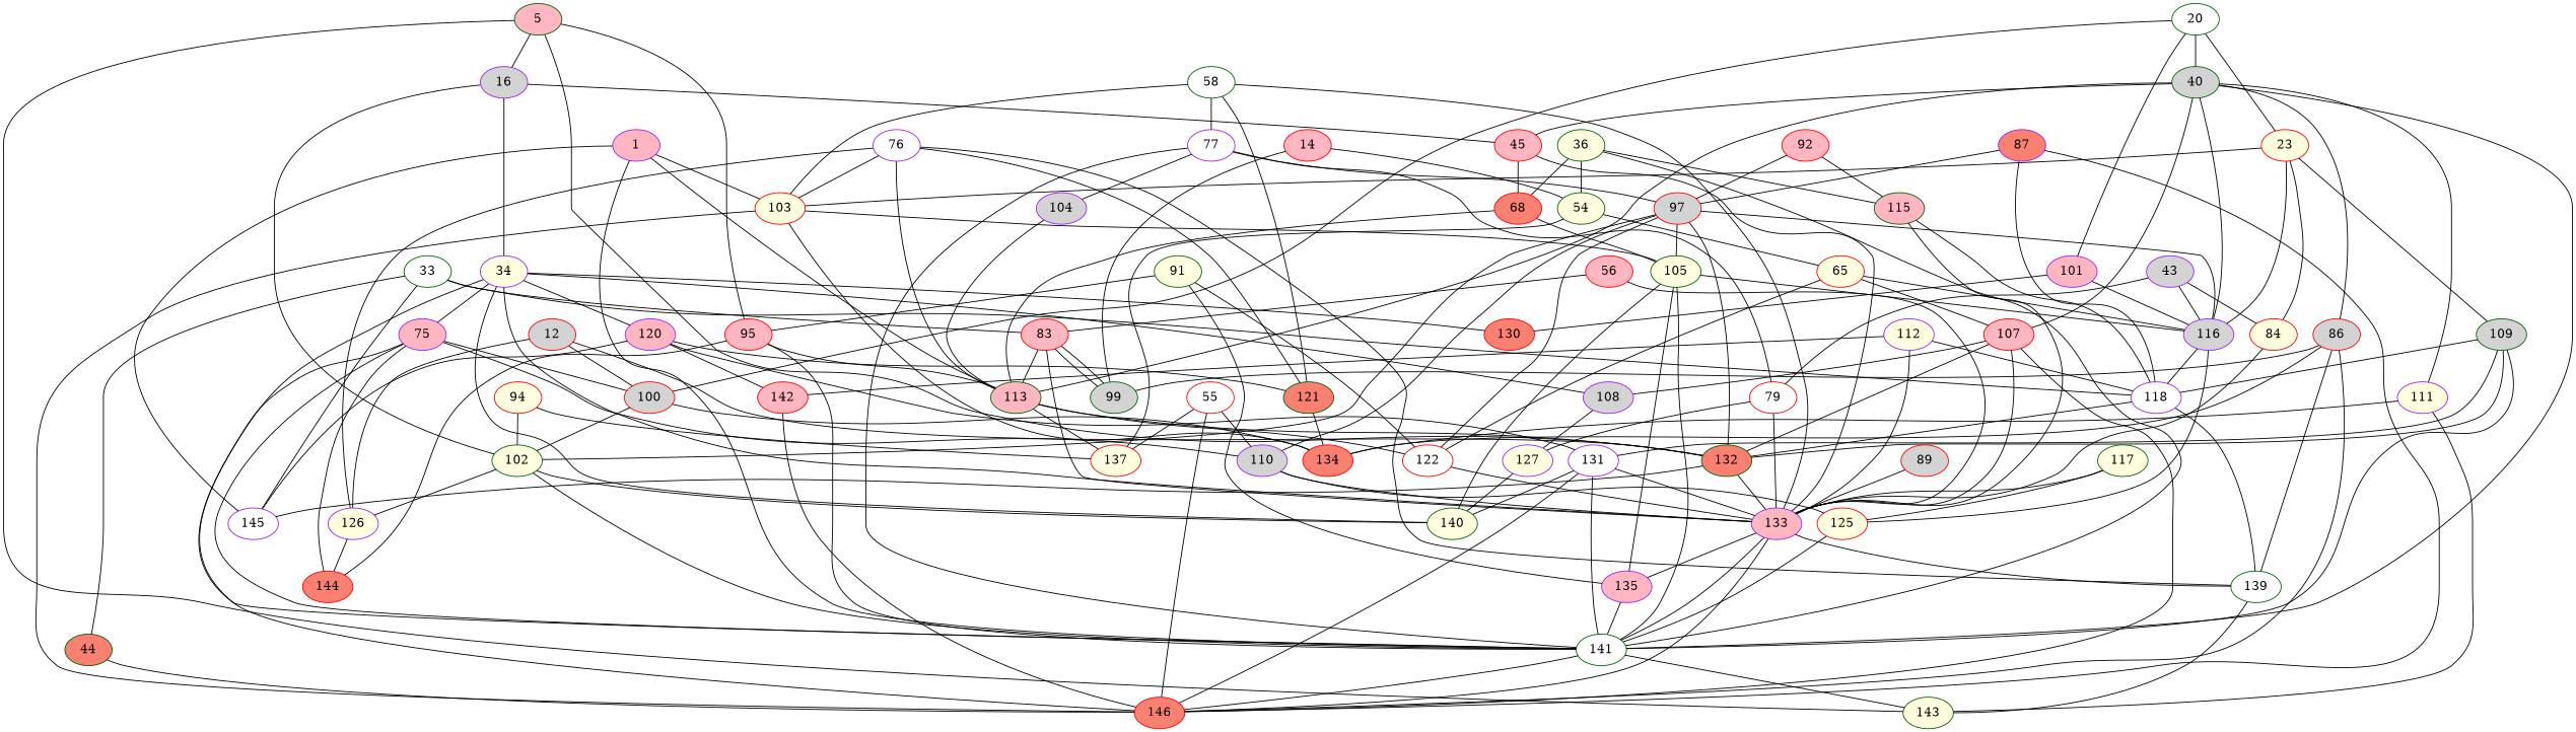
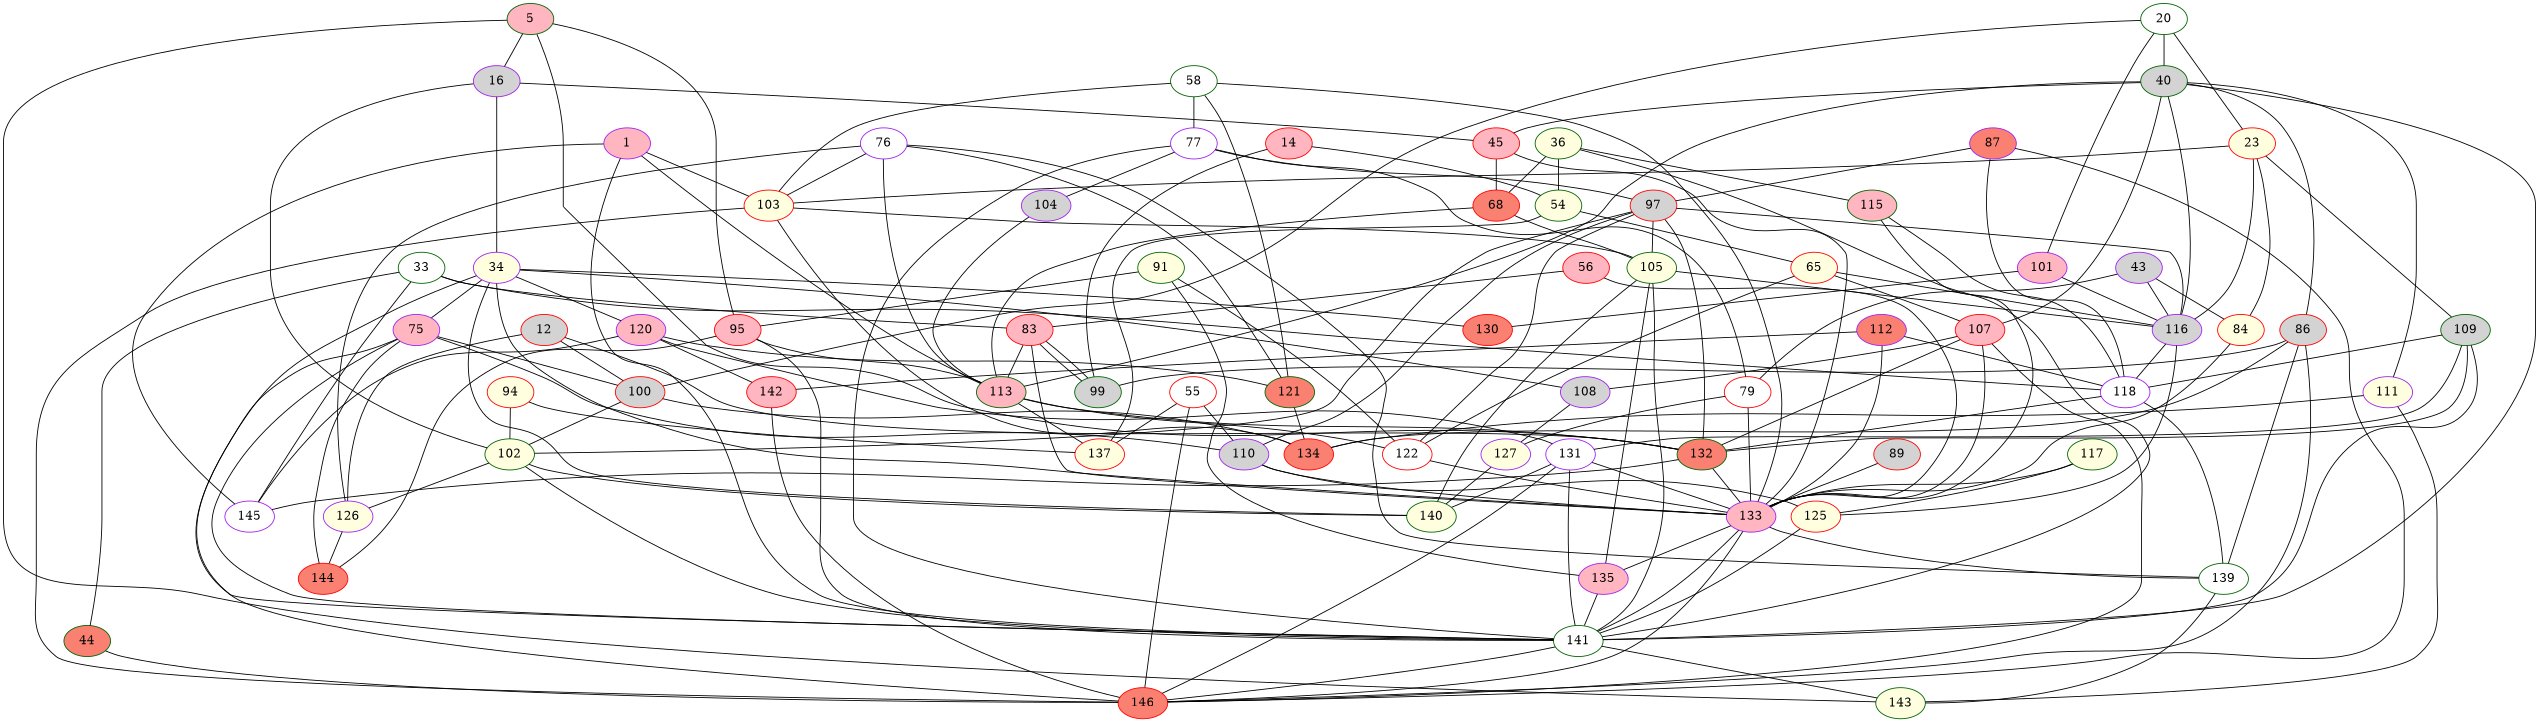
  graph {
    node [color=red fillcolor=lightyellow style=filled]
    103 [super="+42"]
    146 [fillcolor=salmon super="+98+63"]
    105 [color=darkgreen super="+71"]
    134 [fillcolor=salmon super="+46"]
    1 [color=purple fillcolor=lightpink]
    113 [color=darkgreen fillcolor=lightpink super="+62"]
    141 [color=darkgreen fillcolor=white super="+72+128+138"]
    145 [color=purple fillcolor=white]
    132 [color=darkgreen fillcolor=salmon super="+47+130"]
    137 [super="+7"]
    122 [fillcolor=white]
    143 [color=darkgreen]
    16 [color=purple fillcolor=lightgrey super="+4"]
    34 [color=purple super="+3"]
    45 [fillcolor=lightpink]
    102 [color=darkgreen super="+51+93"]
    5 [color=darkgreen fillcolor=lightpink]
    95 [fillcolor=lightpink super="+81"]
    144 [fillcolor=salmon super="+52+124"]
    133 [color=purple fillcolor=lightpink super="+129+119+88+50"]
    100 [fillcolor=lightgrey super="+61"]
    12 [fillcolor=lightgrey]
    126 [color=purple super="+80"]
    14 [fillcolor=lightpink]
    54 [color=darkgreen]
    99 [color=darkgreen fillcolor=lightgrey]
    65
    75 [color=purple fillcolor=lightpink]
    108 [color=purple fillcolor=lightgrey super="+78"]
    120 [color=purple fillcolor=lightpink]
    n31 [fillcolor=salmon label=130]
    140 [color=darkgreen super="+96"]
    68 [fillcolor=salmon]
    20 [color=darkgreen fillcolor=white super="+18"]
    23
    40 [color=darkgreen fillcolor=lightgrey super="+9+10+31"]
    101 [color=purple fillcolor=lightpink]
    84
    109 [color=darkgreen fillcolor=lightgrey super="+106+64"]
    116 [color=purple fillcolor=lightgrey super="+67"]
    86 [fillcolor=lightgrey]
    107 [fillcolor=lightpink super="+70"]
    111 [color=purple]
    118 [color=purple fillcolor=white super="+35"]
    131 [color=purple fillcolor=white super="+85"]
    125 [super="+69"]
    33 [color=darkgreen fillcolor=white]
    44 [color=darkgreen fillcolor=salmon]
    83 [fillcolor=lightpink super="+48"]
    139 [color=darkgreen fillcolor=white super="+53"]
    110 [color=purple fillcolor=lightgrey super="+90"]
    127 [color=purple]
    121 [color=darkgreen fillcolor=salmon]
    142 [fillcolor=lightpink]
    135 [color=purple fillcolor=lightpink]
    36 [color=darkgreen]
    115 [color=darkgreen fillcolor=lightpink]
    79 [fillcolor=white super="+24+49"]
    43 [color=purple fillcolor=lightgrey]
    55 [fillcolor=white]
    56 [fillcolor=lightpink]
    58 [color=darkgreen fillcolor=white super="+27"]
    77 [color=purple fillcolor=white]
    97 [fillcolor=lightgrey super="+82"]
    104 [color=purple fillcolor=lightgrey]
    76 [color=purple fillcolor=white]
    87 [color=purple fillcolor=salmon super="+30"]
    89 [fillcolor=lightgrey]
    91 [color=darkgreen]
-   92 [fillcolor=lightpink]
    94
-   112 [color=purple]
+   112 [color=purple fillcolor=salmon]
    117 [color=darkgreen]
    103 -- 146 [weight=3]
    103 -- 105
    103 -- 134
    105 -- 141
    105 -- 140
    105 -- 116
    105 -- 135
    1 -- 103
    1 -- 113
    1 -- 141
    1 -- 145
    113 -- 132
    113 -- 137
    113 -- 122
    141 -- 146
    141 -- 143
    132 -- 145
    132 -- 133 [weight=3]
    122 -- 133
    16 -- 34 [weight=2]
    16 -- 45
    16 -- 102 [weight=2]
    34 -- 141
    34 -- 133
    34 -- 75
    34 -- 108
    34 -- 120
    34 -- n31
    34 -- 140
    45 -- 133
    45 -- 68
    102 -- 141 [weight=3]
    102 -- 126
    102 -- 140 [weight=2]
    5 -- 132
    5 -- 143
    5 -- 16
    5 -- 95
    95 -- 113
    95 -- 141
    95 -- 144
    133 -- 146 [weight=2]
    133 -- 141
    133 -- 139
    133 -- 135
    100 -- 134
    100 -- 102
    12 -- 132 [weight=2]
    12 -- 100
    12 -- 126 [weight=2]
    126 -- 144
    14 -- 54
    14 -- 99
    54 -- 137
    54 -- 65
    65 -- 122
    65 -- 116
    65 -- 107 [weight=2]
    75 -- 146
    75 -- 141
    75 -- 144 [weight=2]
    75 -- 100
    75 -- 110
    108 -- 127
    120 -- 145
    120 -- 131
    120 -- 121
    120 -- 142
    68 -- 105
    68 -- 113
    20 -- 100
    20 -- 23 [weight=2]
    20 -- 40 [weight=2]
    20 -- 101
    23 -- 103 [weight=2]
    23 -- 84
    23 -- 109
    23 -- 116 [weight=2]
    40 -- 113 [weight=2]
    40 -- 141
    40 -- 45
    40 -- 116
    40 -- 86
    40 -- 107
    40 -- 111
    101 -- n31
    101 -- 116
    84 -- 133
    109 -- 141 [weight=2]
    109 -- 132 [weight=2]
    109 -- 118
    109 -- 131 [weight=3]
    116 -- 118
    116 -- 125
    86 -- 146
    86 -- 134
    86 -- 99
    86 -- 139
    107 -- 146
    107 -- 132
    107 -- 133
    107 -- 108
    111 -- 134
    111 -- 143
    118 -- 132 [weight=3]
    118 -- 139
    131 -- 146
    131 -- 141
    131 -- 133
    131 -- 140
    125 -- 141 [weight=2]
    33 -- 145
    33 -- 118
    33 -- 44
    33 -- 83
    44 -- 146
    83 -- 113 [weight=2]
    83 -- 133
    83 -- 99 [weight=2]
    83 -- 99
    139 -- 143
    110 -- 133
    110 -- 125 [weight=2]
    127 -- 140
    121 -- 134
    142 -- 146
    135 -- 141
    36 -- 141
    36 -- 54
    36 -- 68
    36 -- 115
    115 -- 133
    115 -- 118
    79 -- 133 [weight=5]
    79 -- 127
    43 -- 84
    43 -- 116
    43 -- 79
    55 -- 146
    55 -- 137 [weight=2]
    55 -- 110
    56 -- 133
    56 -- 83
    58 -- 103
    58 -- 133
    58 -- 121
    58 -- 77 [weight=2]
    77 -- 141
    77 -- 79
    77 -- 97
    77 -- 104
    97 -- 105 [weight=3]
    97 -- 132
    97 -- 122
    97 -- 102 [weight=2]
    97 -- 116
    97 -- 110
    104 -- 113
    76 -- 103
    76 -- 113
    76 -- 126
    76 -- 139
    76 -- 121
    87 -- 146
    87 -- 118
    87 -- 97
    89 -- 133 [weight=2]
    91 -- 122
    91 -- 95
    91 -- 135
-   92 -- 115
-   92 -- 97
    94 -- 137
    94 -- 102
    112 -- 133
    112 -- 118
    112 -- 142
    117 -- 133
    117 -- 125
  }
